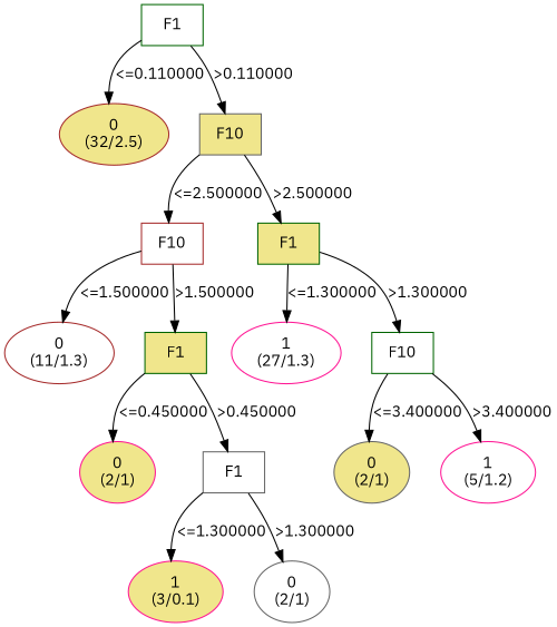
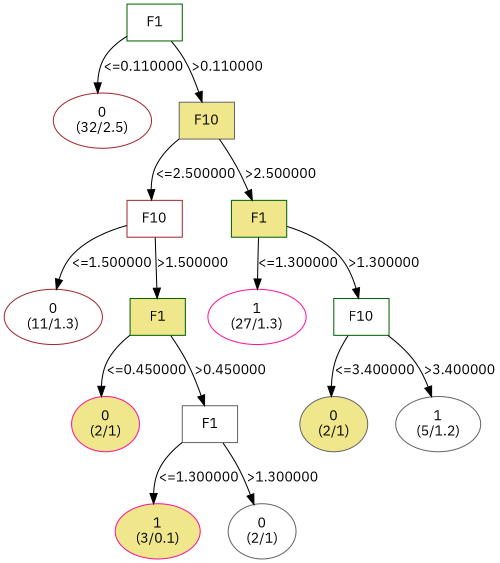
  digraph {
    fontname="IBM Plex Sans"
    node [color=gray40 fillcolor=white fontname="IBM Plex Sans" shape=ellipse style=filled]
    edge [fontname="IBM Plex Sans"]
    n1 [color=darkgreen label="F1\n" shape=box]
-   n2 [color=brown fillcolor=khaki label="0\n(32/2.5)"]
+   n2 [color=brown label="0\n(32/2.5)"]
    n3 [fillcolor=khaki label="F10\n" shape=box]
    n4 [color=brown label="F10\n" shape=box]
    n5 [color=darkgreen fillcolor=khaki label="F1\n" shape=box]
    n6 [color=brown label="0\n(11/1.3)"]
    n7 [color=darkgreen fillcolor=khaki label="F1\n" shape=box]
    n8 [color=deeppink label="1\n(27/1.3)"]
    n9 [color=darkgreen label="F10\n" shape=box]
    n10 [color=deeppink fillcolor=khaki label="0\n(2/1)"]
    n11 [label="F1\n" shape=box]
    n12 [color=deeppink fillcolor=khaki label="1\n(3/0.1)"]
    n13 [label="0\n(2/1)"]
    n14 [fillcolor=khaki label="0\n(2/1)"]
-   n15 [color=deeppink label="1\n(5/1.2)"]
+   n15 [label="1\n(5/1.2)"]
    n1 -> n2 [label="<=0.110000"]
    n1 -> n3 [label=">0.110000"]
    n3 -> n4 [label="<=2.500000"]
    n3 -> n5 [label=">2.500000"]
    n4 -> n6 [label="<=1.500000"]
    n4 -> n7 [label=">1.500000"]
    n5 -> n8 [label="<=1.300000"]
    n5 -> n9 [label=">1.300000"]
    n7 -> n10 [label="<=0.450000"]
    n7 -> n11 [label=">0.450000"]
    n9 -> n14 [label="<=3.400000"]
    n9 -> n15 [label=">3.400000"]
    n11 -> n12 [label="<=1.300000"]
    n11 -> n13 [label=">1.300000"]
  }
